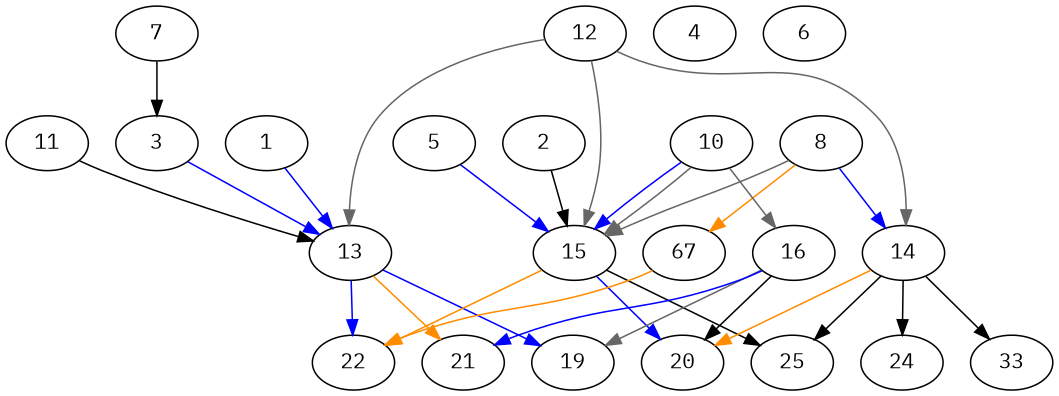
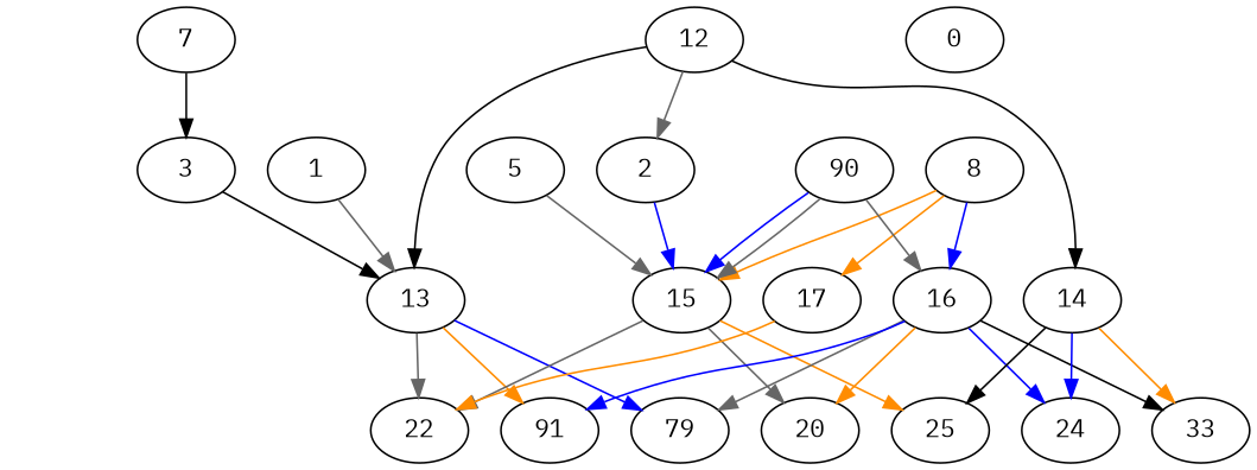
  digraph {
    fontname="IBM Plex Mono"
    node [alpha=0.13 fontname="IBM Plex Mono"]
    edge [color=blue fontname="IBM Plex Mono"]
    1 [expect_size=6069248]
    13 [alpha=0.09 expect_size=34429952]
-   19 [alpha=0.01 expect_size=44082176]
-   21 [alpha=0.01 expect_size=52038656]
+   19 [alpha=0.01 expect_size=44082176 label=79]
+   21 [alpha=0.01 expect_size=52038656 label=91]
    22 [alpha=0.05 expect_size=14934016]
    2 [alpha=0.19 expect_size=14963712]
    15 [alpha=0.17 expect_size=9760768]
    20 [alpha=0.01 expect_size=23037952]
    25 [alpha=0.17 expect_size=45066240]
    3 [expect_size=43372544]
-   4 [alpha=0.16 expect_size=10786816]
    5 [expect_size=21897216]
-   6 [alpha=0.02 expect_size=31377408]
+   6 [alpha=0.02 expect_size=31377408 label=0]
    7 [alpha=0.00 expect_size=5789696]
    8 [alpha=0.20 expect_size=21748736]
    16 [alpha=0.05 expect_size=40629248]
-   17 [alpha=0.02 expect_size=44615680 label=67]
+   17 [alpha=0.02 expect_size=44615680]
    n18 [alpha=0.05 expect_size=48477184 label=33]
    24 [alpha=0.07 expect_size=21369856]
-   10 [alpha=0.12 expect_size=29020160]
-   11 [alpha=0.04 expect_size=5649408]
+   10 [alpha=0.12 expect_size=29020160 label=90]
    12 [alpha=0.14 expect_size=37025792]
    14 [alpha=0.10 expect_size=18965504]
-   1 -> 13
+   1 -> 13 [color=gray40]
    13 -> 19
    13 -> 21 [color=darkorange]
-   13 -> 22
-   2 -> 15 [color=black]
-   15 -> 22 [color=darkorange]
-   15 -> 20
-   15 -> 25 [color=black]
-   3 -> 13
-   5 -> 15
+   13 -> 22 [color=gray40]
+   2 -> 15
+   15 -> 22 [color=gray40]
+   15 -> 20 [color=gray40]
+   15 -> 25 [color=darkorange]
+   3 -> 13 [color=black]
+   5 -> 15 [color=gray40]
    7 -> 3 [color=black]
-   8 -> 15 [color=gray40]
-   8 -> 14
+   8 -> 15 [color=darkorange]
+   8 -> 16
    8 -> 17 [color=darkorange]
    16 -> 19 [color=gray40]
    16 -> 21
-   16 -> 20 [color=black]
+   16 -> 20 [color=darkorange]
+   16 -> n18 [color=black]
+   16 -> 24
    17 -> 22 [color=darkorange]
    10 -> 15
    10 -> 15 [color=gray40]
    10 -> 16 [color=gray40]
-   11 -> 13 [color=black]
-   12 -> 13 [color=gray40]
-   12 -> 15 [color=gray40]
-   12 -> 14 [color=gray40]
-   14 -> 20 [color=darkorange]
+   12 -> 13 [color=black]
+   12 -> 2 [color=gray40]
+   12 -> 14 [color=black]
    14 -> 25 [color=black]
-   14 -> n18 [color=black]
-   14 -> 24 [color=black]
+   14 -> n18 [color=darkorange]
+   14 -> 24
  }
